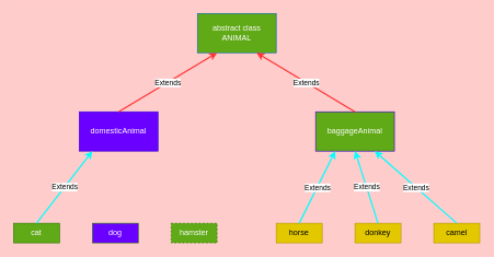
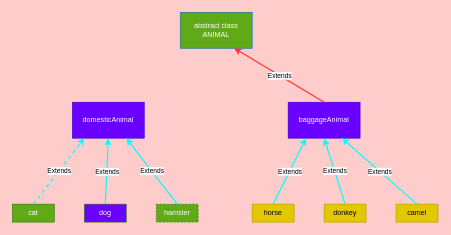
  <mxCell id="0" />
  <mxCell id="1" parent="0" />
  <mxCell id="2" value="abstract class&lt;br&gt;ANIMAL" style="rounded=0;whiteSpace=wrap;html=1;fillColor=#60a917;fontColor=#ffffff;strokeColor=#006EAF;" vertex="1" parent="1"><mxGeometry x="300" y="20" width="120" height="60" as="geometry" /></mxCell>
  <mxCell id="3" value="domesticAnimal" style="rounded=0;whiteSpace=wrap;html=1;fontColor=#ffffff;labelBorderColor=none;labelBackgroundColor=none;fillColor=#6a00ff;strokeColor=#3700CC;" vertex="1" parent="1"><mxGeometry x="120" y="170" width="120" height="60" as="geometry" /></mxCell>
- <mxCell id="4" value="baggageAnimal" style="rounded=0;whiteSpace=wrap;html=1;labelBackgroundColor=none;fillColor=#60a917;fontColor=#ffffff;strokeColor=#3700CC;labelBorderColor=none;" vertex="1" parent="1"><mxGeometry x="480" y="170" width="120" height="60" as="geometry" /></mxCell>
+ <mxCell id="4" value="baggageAnimal" style="rounded=0;whiteSpace=wrap;html=1;labelBackgroundColor=none;fillColor=#6a00ff;fontColor=#ffffff;strokeColor=#3700CC;labelBorderColor=none;" vertex="1" parent="1"><mxGeometry x="480" y="170" width="120" height="60" as="geometry" /></mxCell>
  <mxCell id="5" value="cat" style="rounded=0;whiteSpace=wrap;html=1;fillColor=#60a917;fontColor=#ffffff;strokeColor=#2D7600;" vertex="1" parent="1"><mxGeometry x="20" y="340" width="70" height="30" as="geometry" /></mxCell>
  <mxCell id="6" value="dog" style="rounded=0;whiteSpace=wrap;html=1;fillColor=#6a00ff;fontColor=#ffffff;strokeColor=#2D7600;" vertex="1" parent="1"><mxGeometry x="140" y="340" width="70" height="30" as="geometry" /></mxCell>
  <mxCell id="7" value="hamster" style="rounded=0;whiteSpace=wrap;html=1;fillColor=#60a917;fontColor=#ffffff;strokeColor=#2D7600;dashed=1;" vertex="1" parent="1"><mxGeometry x="260" y="340" width="70" height="30" as="geometry" /></mxCell>
  <mxCell id="8" value="horse" style="rounded=0;whiteSpace=wrap;html=1;fillColor=#e3c800;fontColor=#000000;strokeColor=#B09500;" vertex="1" parent="1"><mxGeometry x="420" y="340" width="70" height="30" as="geometry" /></mxCell>
  <mxCell id="9" value="donkey" style="rounded=0;whiteSpace=wrap;html=1;fillColor=#e3c800;fontColor=#000000;strokeColor=#B09500;" vertex="1" parent="1"><mxGeometry x="540" y="340" width="70" height="30" as="geometry" /></mxCell>
  <mxCell id="10" value="camel" style="rounded=0;whiteSpace=wrap;html=1;fillColor=#e3c800;fontColor=#000000;strokeColor=#B09500;" vertex="1" parent="1"><mxGeometry x="660" y="340" width="70" height="30" as="geometry" /></mxCell>
- <mxCell id="11" value="" style="endArrow=classic;html=1;exitX=0.5;exitY=0;exitDx=0;exitDy=0;entryX=0.167;entryY=1;entryDx=0;entryDy=0;entryPerimeter=0;strokeWidth=2;strokeColor=#00FFFF;" edge="1" parent="1" source="5" target="3"><mxGeometry relative="1" as="geometry"><mxPoint x="330" y="520" as="sourcePoint" /><mxPoint x="430" y="520" as="targetPoint" /></mxGeometry></mxCell>
+ <mxCell id="11" value="" style="endArrow=classic;html=1;exitX=0.5;exitY=0;exitDx=0;exitDy=0;entryX=0.167;entryY=1;entryDx=0;entryDy=0;entryPerimeter=0;strokeWidth=2;strokeColor=#00FFFF;dashed=1;" edge="1" parent="1" source="5" target="3"><mxGeometry relative="1" as="geometry"><mxPoint x="330" y="520" as="sourcePoint" /><mxPoint x="430" y="520" as="targetPoint" /></mxGeometry></mxCell>
  <mxCell id="12" value="Extends" style="edgeLabel;resizable=0;html=1;align=center;verticalAlign=middle;" connectable="0" vertex="1" parent="11"><mxGeometry relative="1" as="geometry" /></mxCell>
+ <mxCell id="13" value="" style="endArrow=classic;html=1;exitX=0.5;exitY=0;exitDx=0;exitDy=0;entryX=0.5;entryY=1;entryDx=0;entryDy=0;strokeWidth=2;strokeColor=#00FFFF;" edge="1" parent="1" source="6" target="3"><mxGeometry relative="1" as="geometry"><mxPoint x="65" y="350" as="sourcePoint" /><mxPoint x="150.04" y="240" as="targetPoint" /></mxGeometry></mxCell>
+ <mxCell id="14" value="Extends" style="edgeLabel;resizable=0;html=1;align=center;verticalAlign=middle;" connectable="0" vertex="1" parent="13"><mxGeometry relative="1" as="geometry" /></mxCell>
+ <mxCell id="15" value="" style="endArrow=classic;html=1;exitX=0.5;exitY=0;exitDx=0;exitDy=0;entryX=0.75;entryY=1;entryDx=0;entryDy=0;strokeWidth=2;strokeColor=#00FFFF;" edge="1" parent="1" source="7" target="3"><mxGeometry relative="1" as="geometry"><mxPoint x="75" y="360" as="sourcePoint" /><mxPoint x="160.04" y="250" as="targetPoint" /></mxGeometry></mxCell>
+ <mxCell id="16" value="Extends" style="edgeLabel;resizable=0;html=1;align=center;verticalAlign=middle;" connectable="0" vertex="1" parent="15"><mxGeometry relative="1" as="geometry" /></mxCell>
  <mxCell id="17" value="" style="endArrow=classic;html=1;exitX=0.5;exitY=0;exitDx=0;exitDy=0;entryX=0.25;entryY=1;entryDx=0;entryDy=0;strokeWidth=2;strokeColor=#00FFFF;" edge="1" parent="1" source="8" target="4"><mxGeometry relative="1" as="geometry"><mxPoint x="85" y="370" as="sourcePoint" /><mxPoint x="170.04" y="260" as="targetPoint" /></mxGeometry></mxCell>
  <mxCell id="18" value="Extends" style="edgeLabel;resizable=0;html=1;align=center;verticalAlign=middle;" connectable="0" vertex="1" parent="17"><mxGeometry relative="1" as="geometry" /></mxCell>
  <mxCell id="19" value="" style="endArrow=classic;html=1;exitX=0.5;exitY=0;exitDx=0;exitDy=0;entryX=0.5;entryY=1;entryDx=0;entryDy=0;strokeWidth=2;strokeColor=#00FFFF;" edge="1" parent="1" source="9" target="4"><mxGeometry relative="1" as="geometry"><mxPoint x="95" y="380" as="sourcePoint" /><mxPoint x="180.04" y="270" as="targetPoint" /></mxGeometry></mxCell>
  <mxCell id="20" value="Extends" style="edgeLabel;resizable=0;html=1;align=center;verticalAlign=middle;" connectable="0" vertex="1" parent="19"><mxGeometry relative="1" as="geometry" /></mxCell>
  <mxCell id="21" value="" style="endArrow=classic;html=1;exitX=0.5;exitY=0;exitDx=0;exitDy=0;entryX=0.75;entryY=1;entryDx=0;entryDy=0;strokeWidth=2;strokeColor=#00FFFF;" edge="1" parent="1" source="10" target="4"><mxGeometry relative="1" as="geometry"><mxPoint x="105" y="390" as="sourcePoint" /><mxPoint x="190.04" y="280" as="targetPoint" /></mxGeometry></mxCell>
  <mxCell id="22" value="Extends" style="edgeLabel;resizable=0;html=1;align=center;verticalAlign=middle;" connectable="0" vertex="1" parent="21"><mxGeometry relative="1" as="geometry" /></mxCell>
- <mxCell id="23" value="" style="endArrow=classic;html=1;exitX=0.5;exitY=0;exitDx=0;exitDy=0;entryX=0.25;entryY=1;entryDx=0;entryDy=0;fillColor=#d80073;strokeColor=#FF3333;strokeWidth=2;fontColor=#0000FF;labelBackgroundColor=#3333FF;" edge="1" parent="1" source="3" target="2"><mxGeometry relative="1" as="geometry"><mxPoint x="115" y="400" as="sourcePoint" /><mxPoint x="200.04" y="290" as="targetPoint" /></mxGeometry></mxCell>
- <mxCell id="24" value="Extends" style="edgeLabel;resizable=0;html=1;align=center;verticalAlign=middle;" connectable="0" vertex="1" parent="23"><mxGeometry relative="1" as="geometry" /></mxCell>
  <mxCell id="25" value="" style="endArrow=classic;html=1;exitX=0.5;exitY=0;exitDx=0;exitDy=0;entryX=0.75;entryY=1;entryDx=0;entryDy=0;strokeWidth=2;strokeColor=#FF3333;" edge="1" parent="1" source="4" target="2"><mxGeometry relative="1" as="geometry"><mxPoint x="125" y="410" as="sourcePoint" /><mxPoint x="210.04" y="300" as="targetPoint" /></mxGeometry></mxCell>
  <mxCell id="26" value="Extends" style="edgeLabel;resizable=0;html=1;align=center;verticalAlign=middle;" connectable="0" vertex="1" parent="25"><mxGeometry relative="1" as="geometry" /></mxCell>
